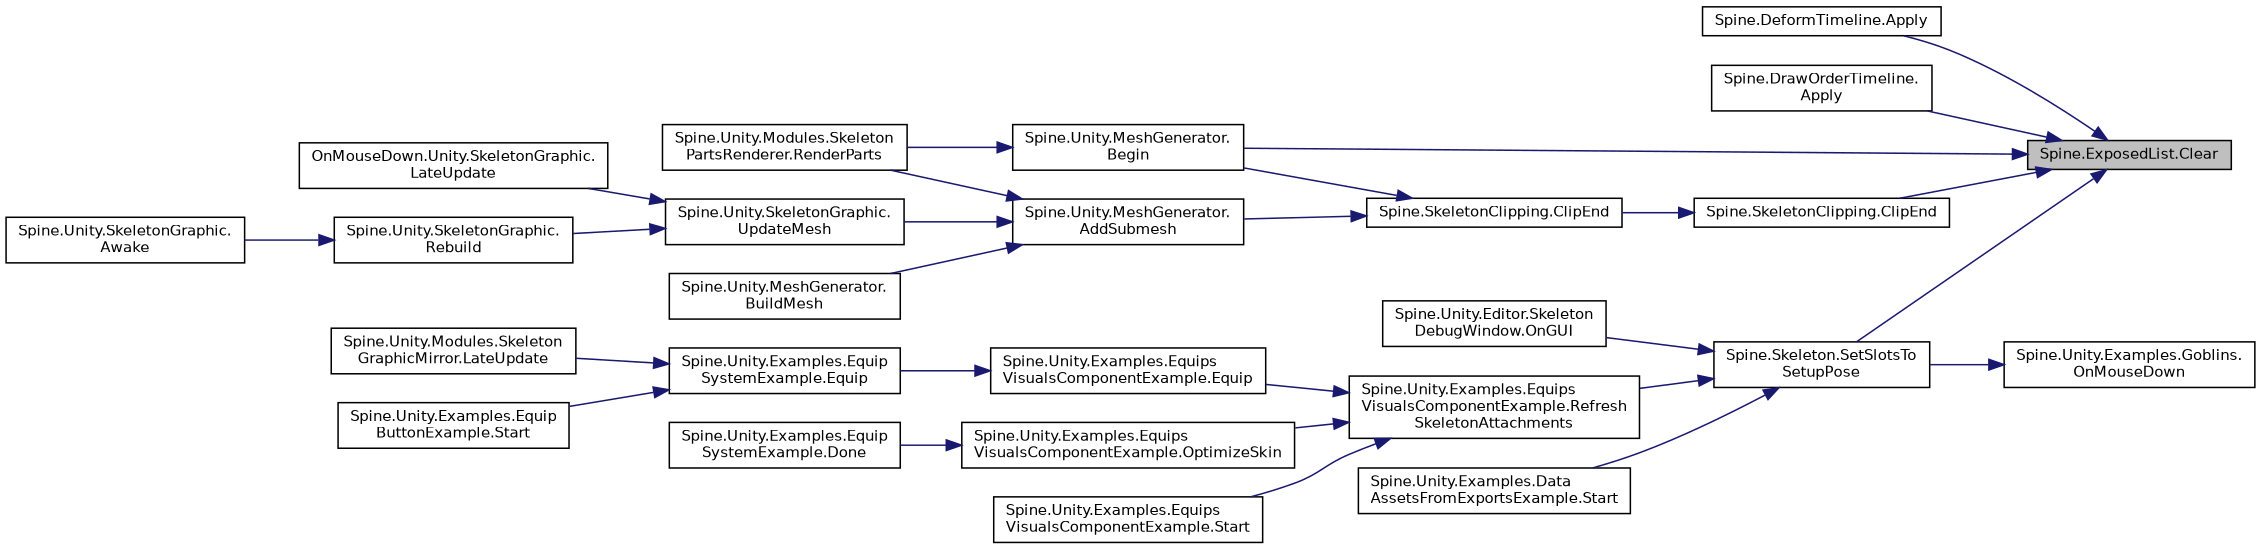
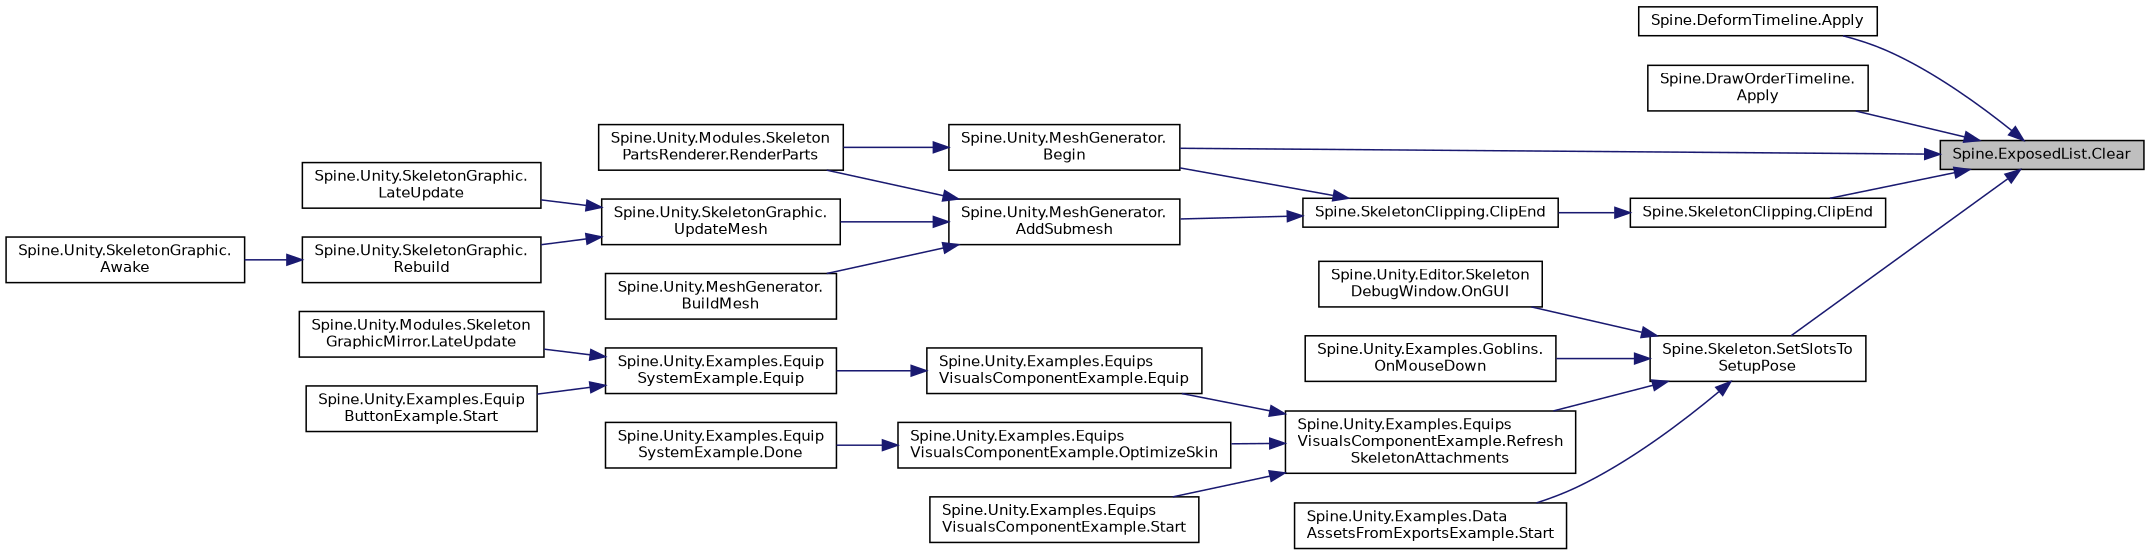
  digraph {
    rankdir=RL
    node [color=black fillcolor=white fontname=Helvetica fontsize=10 shape=record style=filled]
    edge [color=midnightblue dir=back fontname=Helvetica fontsize=10 labelfontname=Helvetica labelfontsize=10 style=solid]
    n1 [fillcolor=grey75 fontcolor=black height=0.2 label="Spine.ExposedList.Clear" width=0.4]
    n2 [height=0.2 label="Spine.DeformTimeline.Apply" width=0.4]
    n3 [height=0.2 label="Spine.DrawOrderTimeline.\lApply" width=0.4]
    n4 [height=0.2 label="Spine.Unity.MeshGenerator.\lBegin" width=0.4]
    n5 [height=0.2 label="Spine.SkeletonClipping.ClipEnd" width=0.4]
    n6 [height=0.2 label="Spine.Skeleton.SetSlotsTo\lSetupPose" width=0.4]
    n7 [height=0.2 label="Spine.Unity.Modules.Skeleton\lPartsRenderer.RenderParts" width=0.4]
    n8 [height=0.2 label="Spine.SkeletonClipping.ClipEnd" width=0.4]
    n9 [height=0.2 label="Spine.Unity.Editor.Skeleton\lDebugWindow.OnGUI" width=0.4]
    n10 [height=0.2 label="Spine.Unity.Examples.Goblins.\lOnMouseDown" width=0.4]
    n11 [height=0.2 label="Spine.Unity.Examples.Equips\lVisualsComponentExample.Refresh\lSkeletonAttachments" width=0.4]
    n12 [height=0.2 label="Spine.Unity.Examples.Data\lAssetsFromExportsExample.Start" width=0.4]
    n13 [height=0.2 label="Spine.Unity.SkeletonGraphic.\lUpdateMesh" width=0.4]
-   n14 [height=0.2 label="OnMouseDown.Unity.SkeletonGraphic.\lLateUpdate" width=0.4]
+   n14 [height=0.2 label="Spine.Unity.SkeletonGraphic.\lLateUpdate" width=0.4]
    n15 [height=0.2 label="Spine.Unity.SkeletonGraphic.\lRebuild" width=0.4]
    n16 [height=0.2 label="Spine.Unity.Modules.Skeleton\lGraphicMirror.LateUpdate" width=0.4]
    n17 [height=0.2 label="Spine.Unity.SkeletonGraphic.\lAwake" width=0.4]
    n18 [height=0.2 label="Spine.Unity.MeshGenerator.\lAddSubmesh" width=0.4]
    n19 [height=0.2 label="Spine.Unity.MeshGenerator.\lBuildMesh" width=0.4]
    n20 [height=0.2 label="Spine.Unity.Examples.Equips\lVisualsComponentExample.Equip" width=0.4]
    n21 [height=0.2 label="Spine.Unity.Examples.Equips\lVisualsComponentExample.OptimizeSkin" width=0.4]
    n22 [height=0.2 label="Spine.Unity.Examples.Equips\lVisualsComponentExample.Start" width=0.4]
    n23 [height=0.2 label="Spine.Unity.Examples.Equip\lSystemExample.Equip" width=0.4]
    n24 [height=0.2 label="Spine.Unity.Examples.Equip\lSystemExample.Done" width=0.4]
    n25 [height=0.2 label="Spine.Unity.Examples.Equip\lButtonExample.Start" width=0.4]
    n1 -> n2
    n1 -> n3
    n1 -> n4
    n1 -> n5
    n1 -> n6
    n4 -> n7
    n5 -> n8
    n6 -> n9
-   n10 -> n6
+   n6 -> n10
    n6 -> n11
    n6 -> n12
    n8 -> n4
    n8 -> n18
    n11 -> n20
    n11 -> n21
    n11 -> n22
    n13 -> n14
    n13 -> n15
    n15 -> n17
    n18 -> n7
    n18 -> n13
    n18 -> n19
    n20 -> n23
    n21 -> n24
    n23 -> n16
    n23 -> n25
  }
